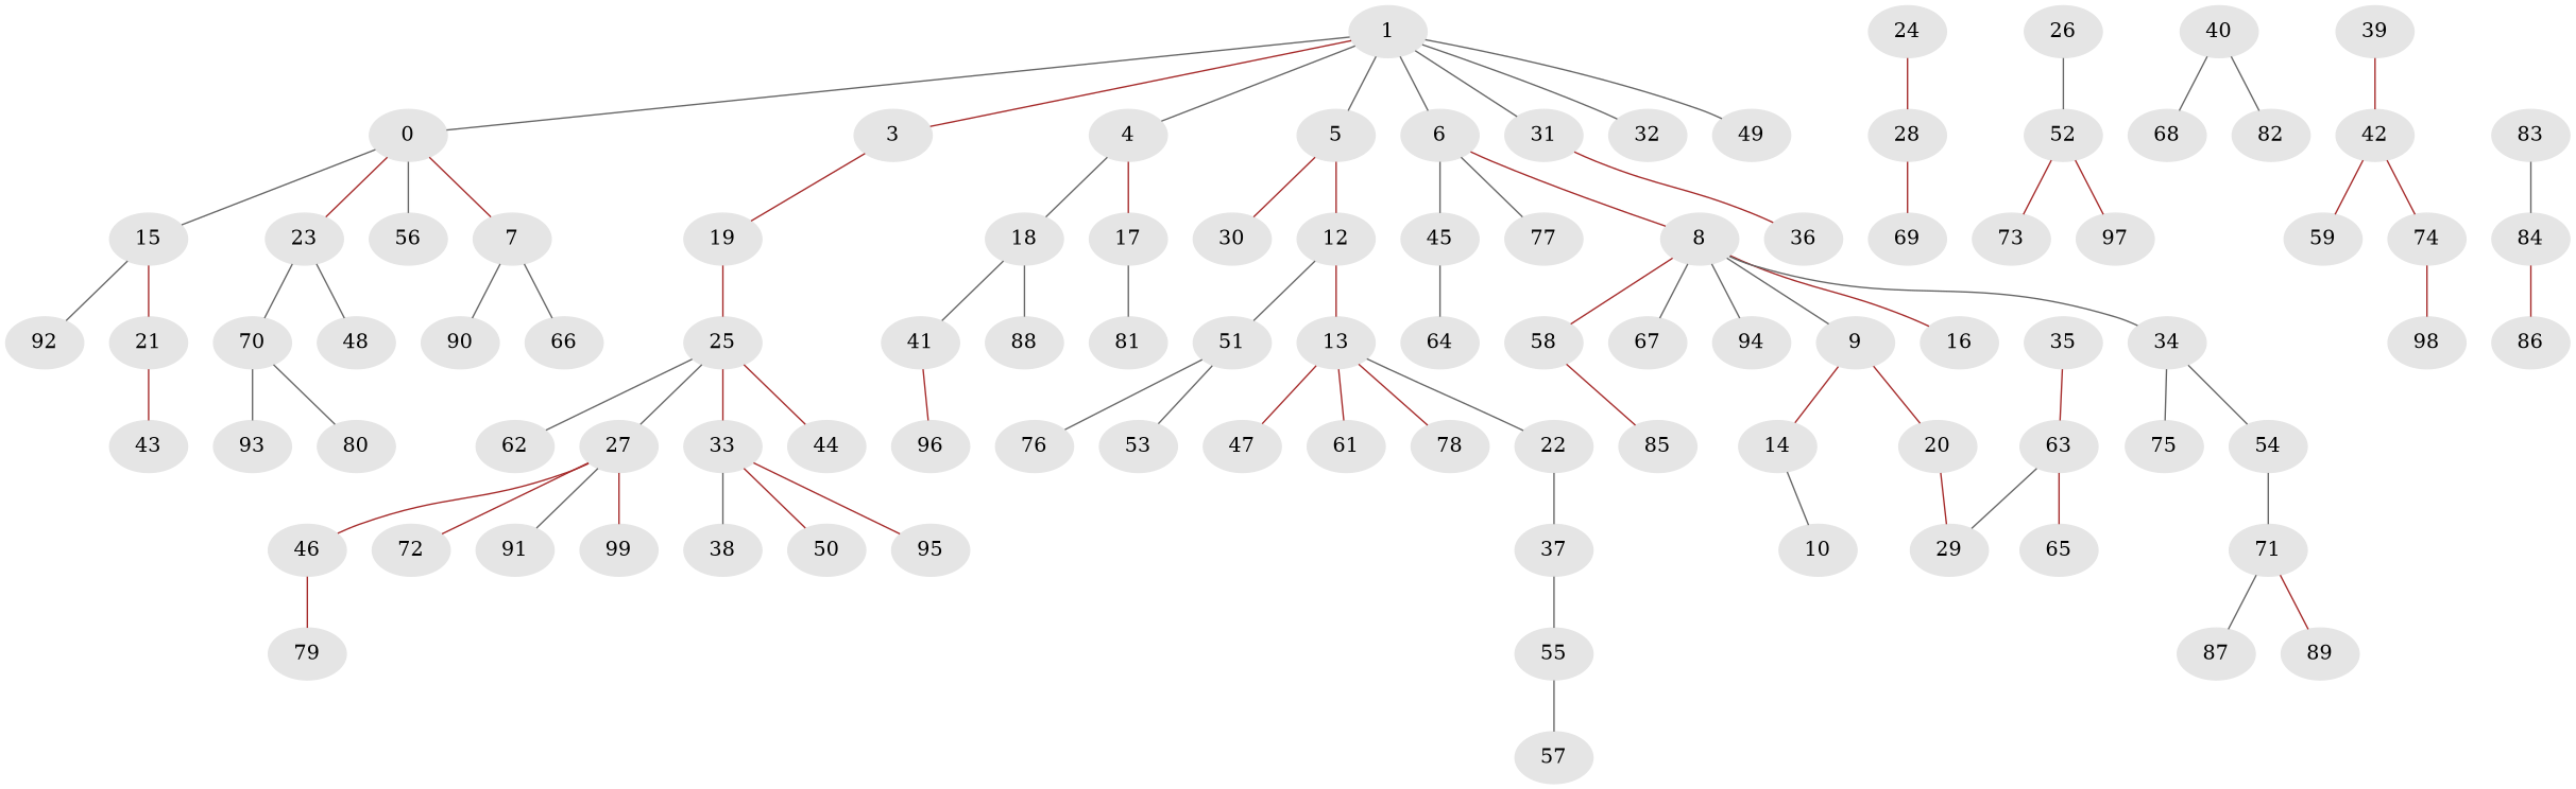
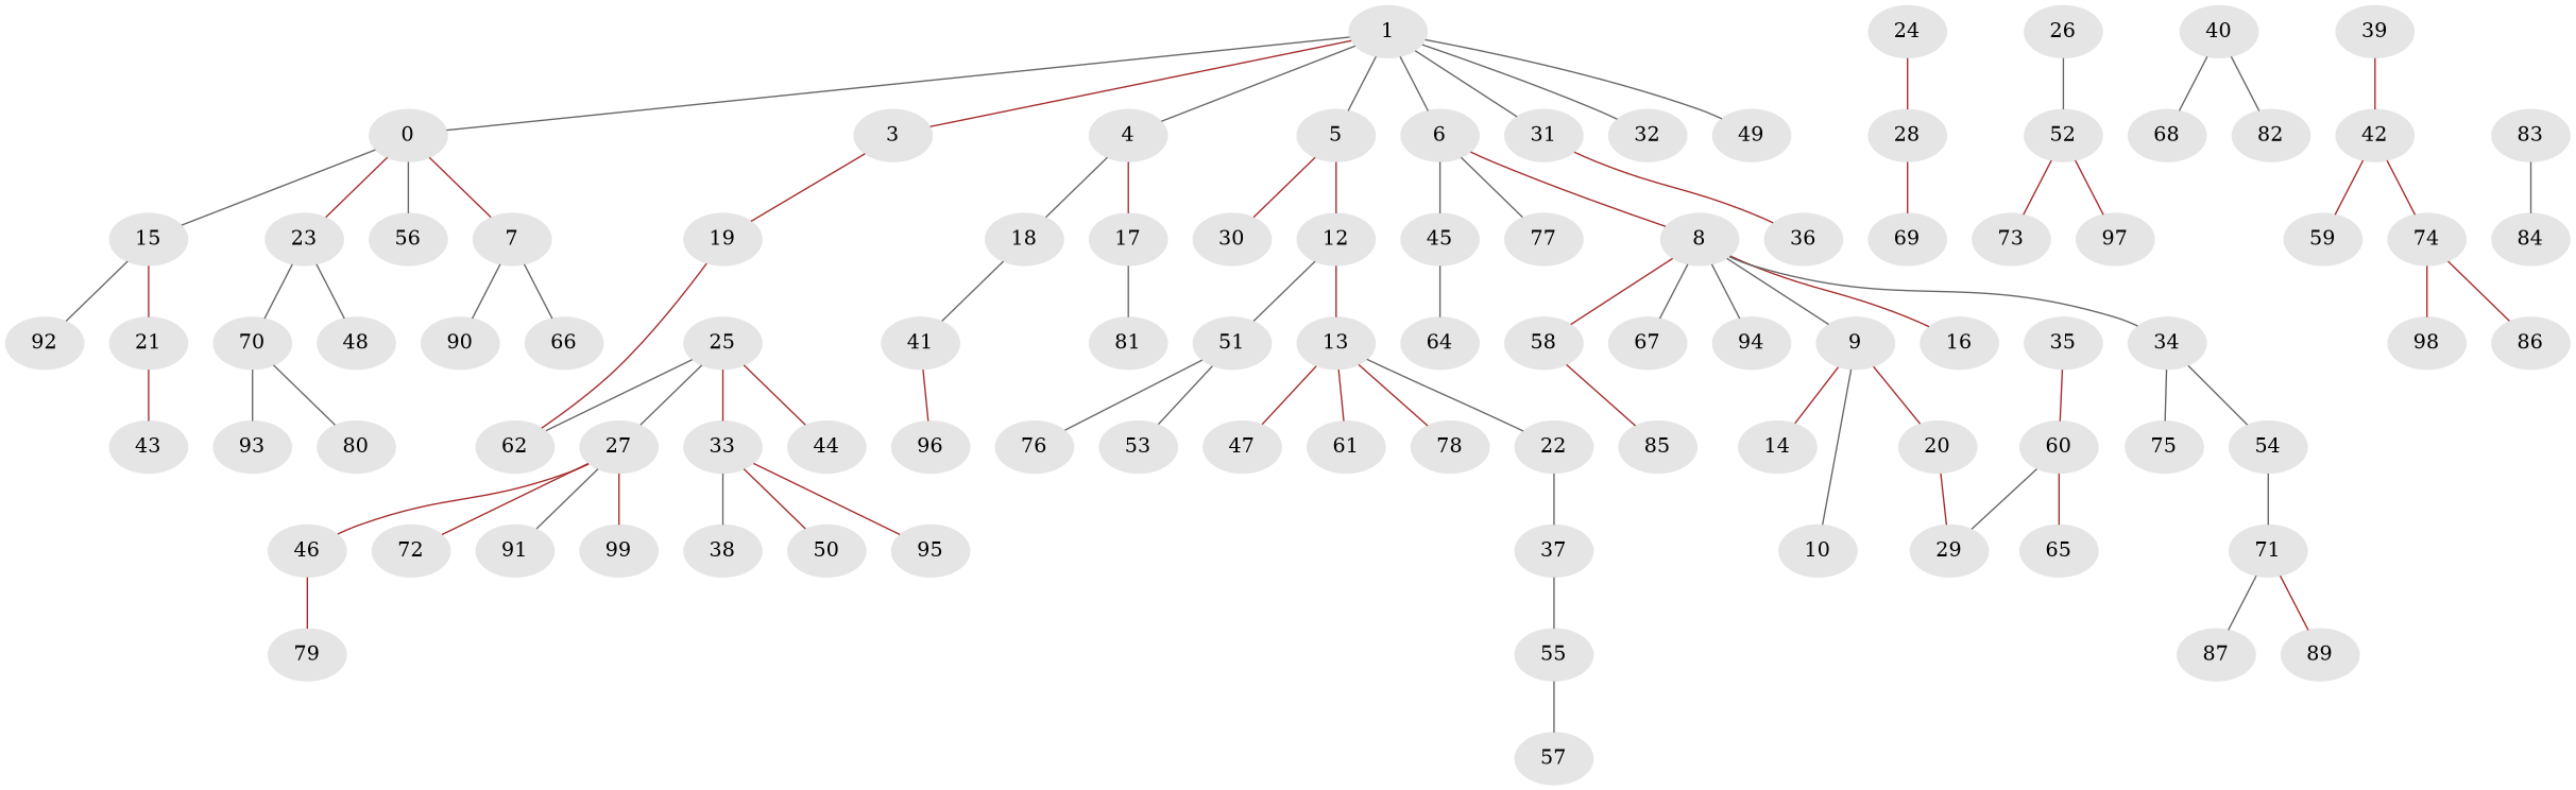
  graph {
    node [color=gray90 style=filled]
    edge [color=gray40]
    n1 [label=0]
    1
    3
    4
    5
    6
    31
    32
    49
    7
    15
    23
    56
    19
    17
    18
    12
    30
    8
    45
    77
    36
    66
    90
    21
    92
    48
    70
    25
    81
    41
-   88
    13
    51
    9
    16
    34
    58
    67
    94
    64
    10
    14
    20
    54
    75
    85
    29
    35
-   63
+   63 [label=60]
    24
    28
    26
    52
    22
    47
    61
    78
    53
    76
    37
    43
    96
    27
    33
    44
    62
    55
    69
    46
    72
    91
    99
    38
    50
    95
    40
    68
    82
    39
    42
    73
    97
    79
    71
    65
    57
    59
    74
    80
    93
    87
    89
    98
    83
    84
    86
    n1 -- 7 [color=brown]
    n1 -- 15
    n1 -- 23 [color=brown]
    n1 -- 56
    1 -- n1
    1 -- 3 [color=brown]
    1 -- 4
    1 -- 5
    1 -- 6
    1 -- 31
    1 -- 32
    1 -- 49
    3 -- 19 [color=brown]
    4 -- 17 [color=brown]
    4 -- 18
    5 -- 12 [color=brown]
    5 -- 30 [color=brown]
    6 -- 8 [color=brown]
    6 -- 45
    6 -- 77
    31 -- 36 [color=brown]
    7 -- 66
    7 -- 90
    15 -- 21 [color=brown]
    15 -- 92
    23 -- 48
    23 -- 70
-   19 -- 25 [color=brown]
+   19 -- 62 [color=brown]
    17 -- 81
    18 -- 41
-   18 -- 88
    12 -- 13 [color=brown]
    12 -- 51
    8 -- 9
    8 -- 16 [color=brown]
    8 -- 34
    8 -- 58 [color=brown]
    8 -- 67
    8 -- 94
    45 -- 64
    21 -- 43 [color=brown]
    70 -- 80
    70 -- 93
    25 -- 27
    25 -- 33 [color=brown]
    25 -- 44 [color=brown]
    25 -- 62
    41 -- 96 [color=brown]
    13 -- 22
    13 -- 47 [color=brown]
    13 -- 61 [color=brown]
    13 -- 78 [color=brown]
    51 -- 53
    51 -- 76
-   14 -- 10
+   9 -- 10
    9 -- 14 [color=brown]
    9 -- 20 [color=brown]
    34 -- 54
    34 -- 75
    58 -- 85 [color=brown]
    20 -- 29 [color=brown]
    54 -- 71
    35 -- 63 [color=brown]
    63 -- 29
    63 -- 65 [color=brown]
    24 -- 28 [color=brown]
    28 -- 69 [color=brown]
    26 -- 52
    52 -- 73 [color=brown]
    52 -- 97 [color=brown]
    22 -- 37
    37 -- 55
    27 -- 46 [color=brown]
    27 -- 72 [color=brown]
    27 -- 91
    27 -- 99 [color=brown]
    33 -- 38
    33 -- 50 [color=brown]
    33 -- 95 [color=brown]
    55 -- 57
    46 -- 79 [color=brown]
    40 -- 68
    40 -- 82
    39 -- 42 [color=brown]
    42 -- 59 [color=brown]
    42 -- 74 [color=brown]
    71 -- 87
    71 -- 89 [color=brown]
    74 -- 98 [color=brown]
    83 -- 84
-   84 -- 86 [color=brown]
+   74 -- 86 [color=brown]
  }
